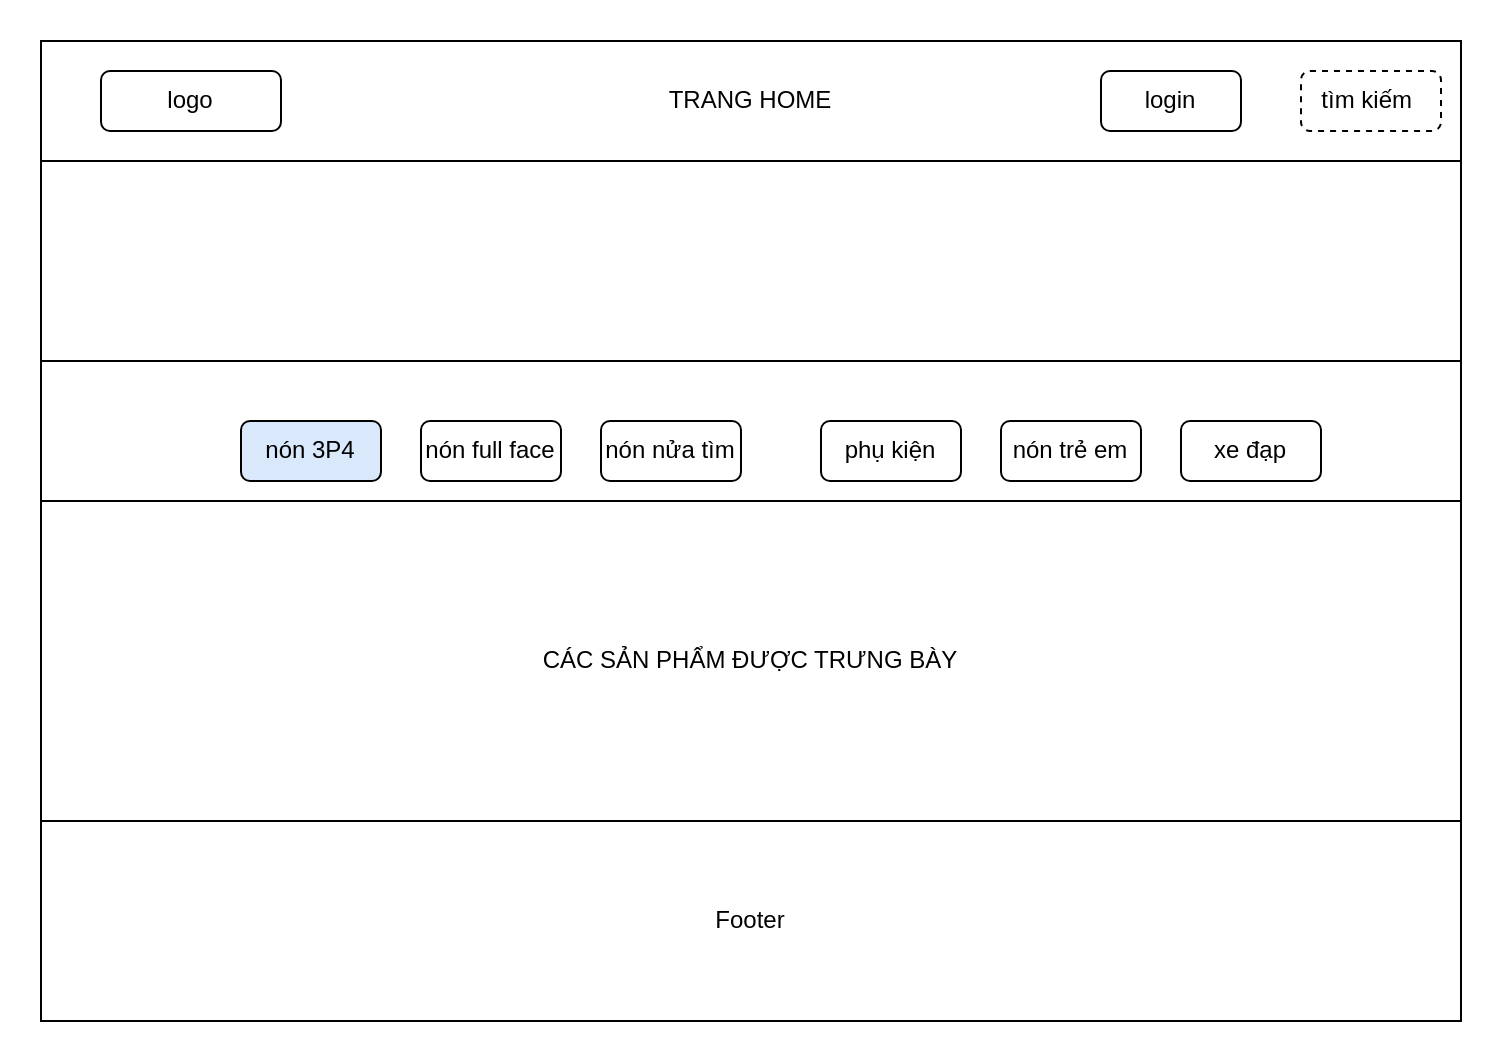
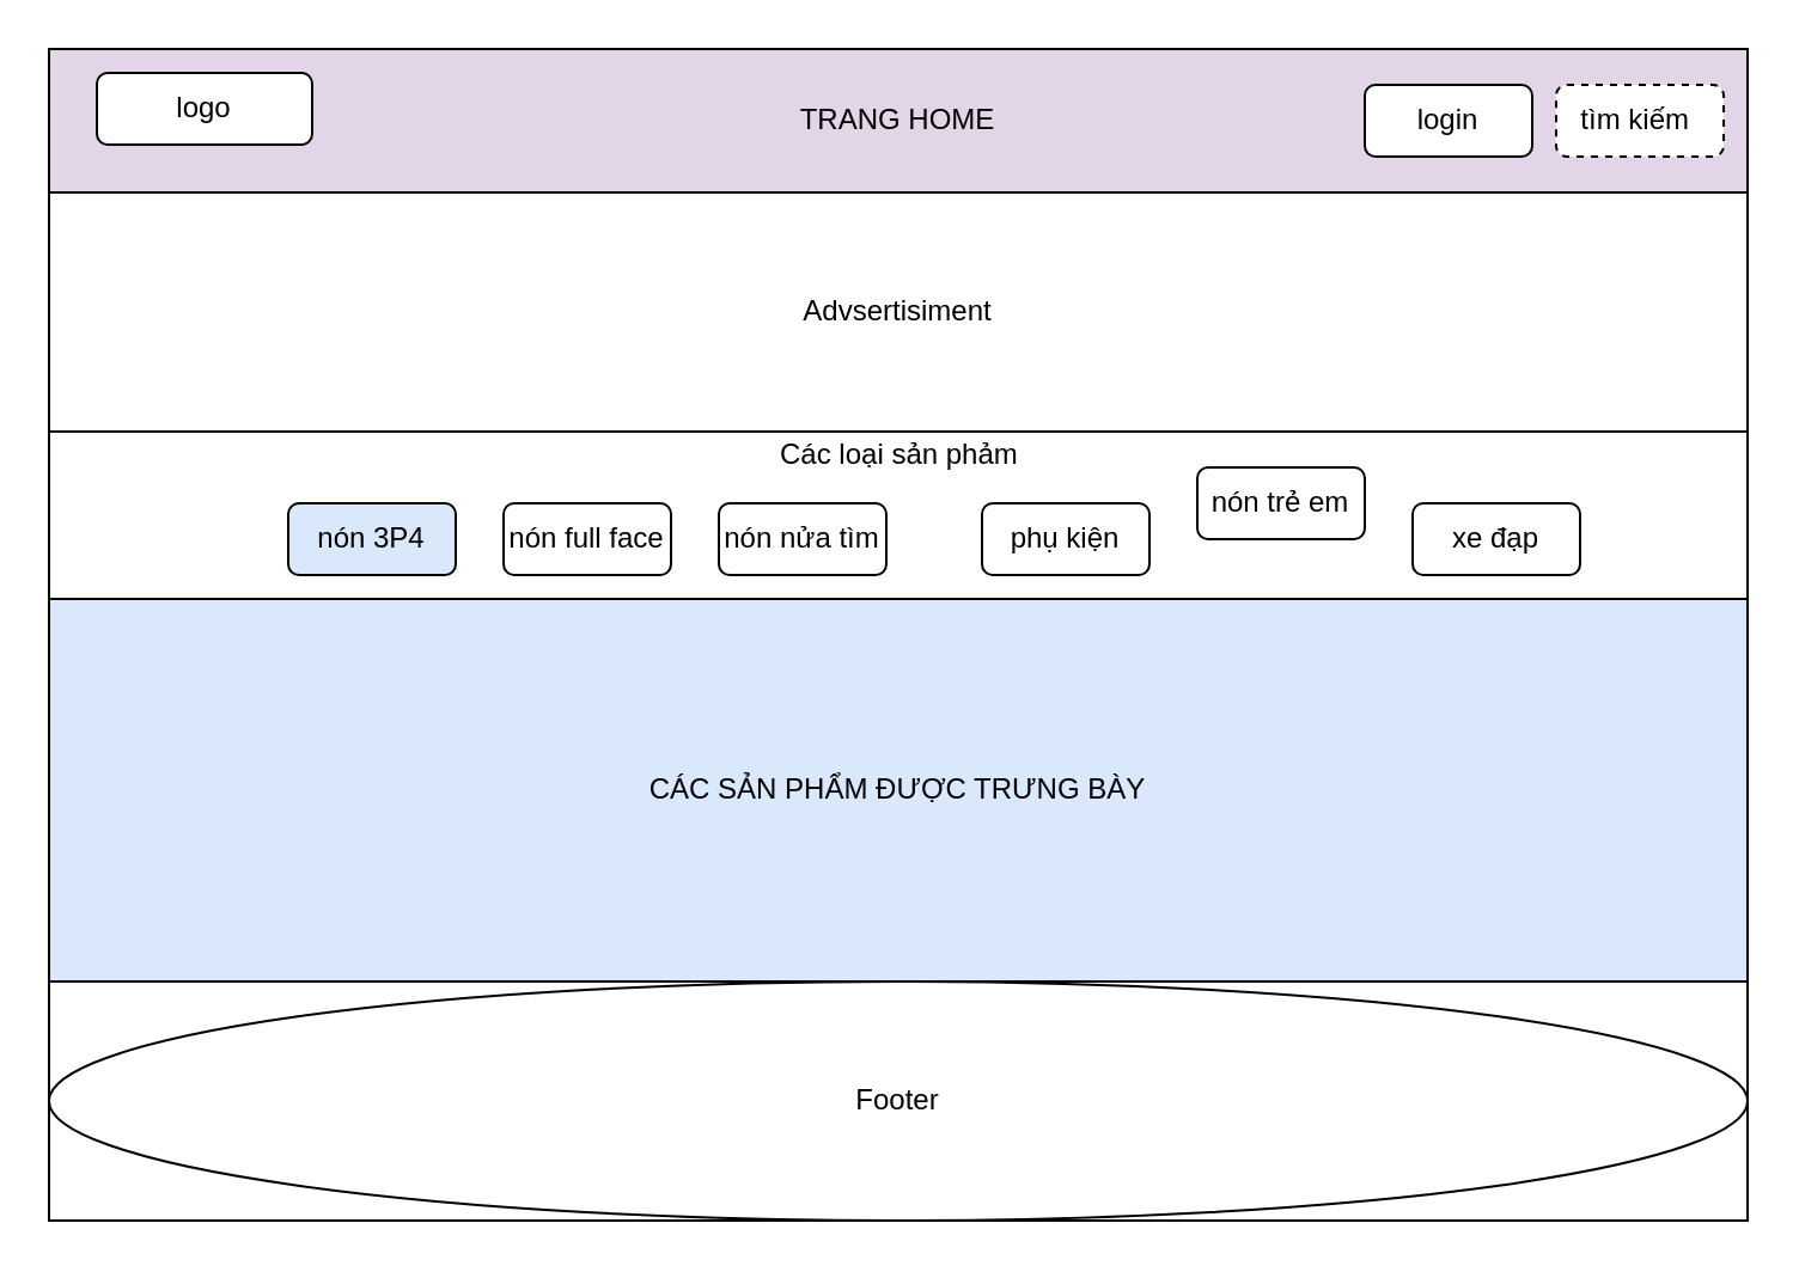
  <mxCell id="0" />
  <mxCell id="1" parent="0" />
  <mxCell id="2" value="" style="rounded=0;whiteSpace=wrap;html=1;" parent="1" vertex="1"><mxGeometry x="20" y="20" width="710" height="490" as="geometry" /></mxCell>
- <mxCell id="3" value="TRANG HOME" style="rounded=0;whiteSpace=wrap;html=1;" parent="1" vertex="1"><mxGeometry x="20" y="20" width="710" height="60" as="geometry" /></mxCell>
- <mxCell id="4" value="logo" style="rounded=1;whiteSpace=wrap;html=1;" parent="1" vertex="1"><mxGeometry x="50" y="35" width="90" height="30" as="geometry" /></mxCell>
- <mxCell id="5" value="login" style="rounded=1;whiteSpace=wrap;html=1;" parent="1" vertex="1"><mxGeometry x="550" y="35" width="70" height="30" as="geometry" /></mxCell>
+ <mxCell id="3" value="TRANG HOME" style="rounded=0;whiteSpace=wrap;html=1;fillColor=#e1d5e7;" parent="1" vertex="1"><mxGeometry x="20" y="20" width="710" height="60" as="geometry" /></mxCell>
+ <mxCell id="4" value="logo" style="rounded=1;whiteSpace=wrap;html=1;" parent="1" vertex="1"><mxGeometry x="40" y="30" width="90" height="30" as="geometry" /></mxCell>
+ <mxCell id="5" value="login" style="rounded=1;whiteSpace=wrap;html=1;" parent="1" vertex="1"><mxGeometry x="570" y="35" width="70" height="30" as="geometry" /></mxCell>
  <mxCell id="6" value="tìm kiếm&amp;nbsp;" style="rounded=1;whiteSpace=wrap;html=1;dashed=1;" parent="1" vertex="1"><mxGeometry x="650" y="35" width="70" height="30" as="geometry" /></mxCell>
+ <mxCell id="7" value="Advsertisiment" style="rounded=0;whiteSpace=wrap;html=1;" parent="1" vertex="1"><mxGeometry x="20" y="80" width="710" height="100" as="geometry" /></mxCell>
  <mxCell id="8" value="" style="rounded=0;whiteSpace=wrap;html=1;" parent="1" vertex="1"><mxGeometry x="20" y="180" width="710" height="70" as="geometry" /></mxCell>
+ <mxCell id="9" value="Các loại sản phảm&lt;div&gt;&lt;br&gt;&lt;/div&gt;" style="text;strokeColor=none;fillColor=none;align=left;verticalAlign=middle;spacingLeft=4;spacingRight=4;overflow=hidden;points=[[0,0.5],[1,0.5]];portConstraint=eastwest;rotatable=0;whiteSpace=wrap;html=1;" parent="1" vertex="1"><mxGeometry x="320" y="180" width="150" height="30" as="geometry" /></mxCell>
  <mxCell id="10" value="nón 3P4" style="rounded=1;whiteSpace=wrap;html=1;fillColor=#dae8fc;" parent="1" vertex="1"><mxGeometry x="120" y="210" width="70" height="30" as="geometry" /></mxCell>
  <mxCell id="11" value="nón full face" style="rounded=1;whiteSpace=wrap;html=1;" parent="1" vertex="1"><mxGeometry x="210" y="210" width="70" height="30" as="geometry" /></mxCell>
  <mxCell id="12" value="nón nửa tìm" style="rounded=1;whiteSpace=wrap;html=1;" parent="1" vertex="1"><mxGeometry x="300" y="210" width="70" height="30" as="geometry" /></mxCell>
  <mxCell id="13" value="phụ kiện" style="rounded=1;whiteSpace=wrap;html=1;" parent="1" vertex="1"><mxGeometry x="410" y="210" width="70" height="30" as="geometry" /></mxCell>
- <mxCell id="14" value="nón trẻ em" style="rounded=1;whiteSpace=wrap;html=1;" parent="1" vertex="1"><mxGeometry x="500" y="210" width="70" height="30" as="geometry" /></mxCell>
+ <mxCell id="14" value="nón trẻ em" style="rounded=1;whiteSpace=wrap;html=1;" parent="1" vertex="1"><mxGeometry x="500" y="195" width="70" height="30" as="geometry" /></mxCell>
  <mxCell id="15" value="xe đạp" style="rounded=1;whiteSpace=wrap;html=1;" parent="1" vertex="1"><mxGeometry x="590" y="210" width="70" height="30" as="geometry" /></mxCell>
- <mxCell id="16" value="CÁC SẢN PHẨM ĐƯỢC TRƯNG BÀY" style="rounded=0;whiteSpace=wrap;html=1;" parent="1" vertex="1"><mxGeometry x="20" y="250" width="710" height="160" as="geometry" /></mxCell>
- <mxCell id="17" value="Footer" style="rounded=0;whiteSpace=wrap;html=1;" vertex="1" parent="1"><mxGeometry x="20" y="410" width="710" height="100" as="geometry" /></mxCell>
+ <mxCell id="16" value="CÁC SẢN PHẨM ĐƯỢC TRƯNG BÀY" style="rounded=0;whiteSpace=wrap;html=1;fillColor=#dae8fc;" parent="1" vertex="1"><mxGeometry x="20" y="250" width="710" height="160" as="geometry" /></mxCell>
+ <mxCell id="17" value="Footer" style="ellipse;whiteSpace=wrap;html=1;" vertex="1" parent="1"><mxGeometry x="20" y="410" width="710" height="100" as="geometry" /></mxCell>
